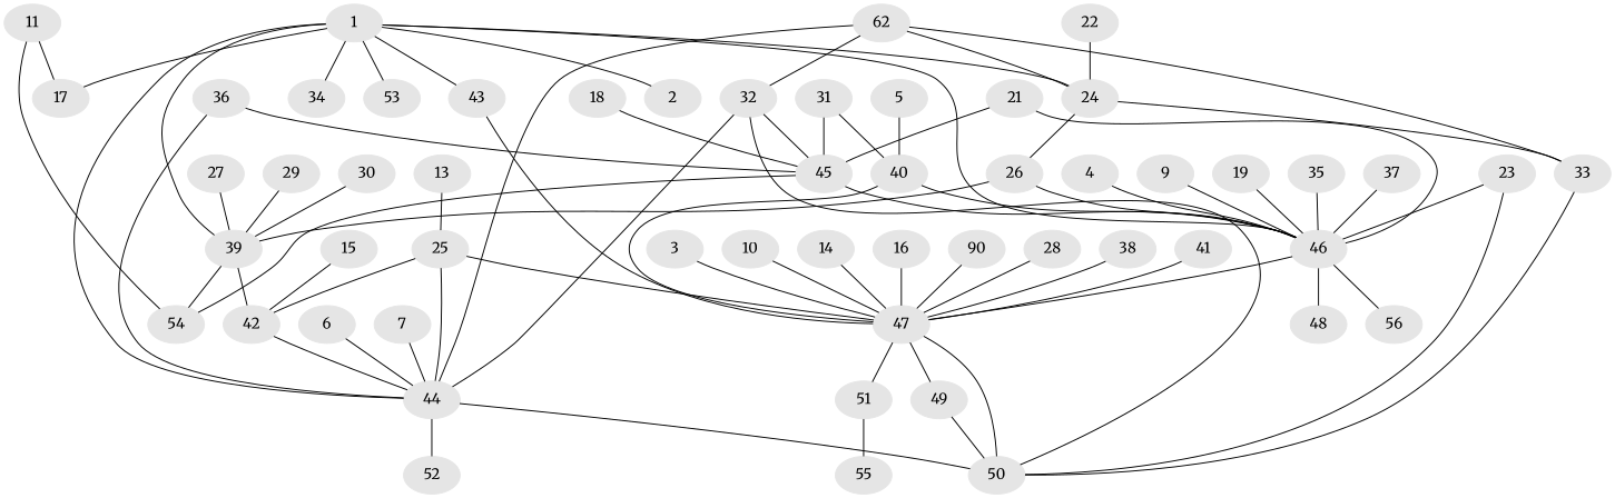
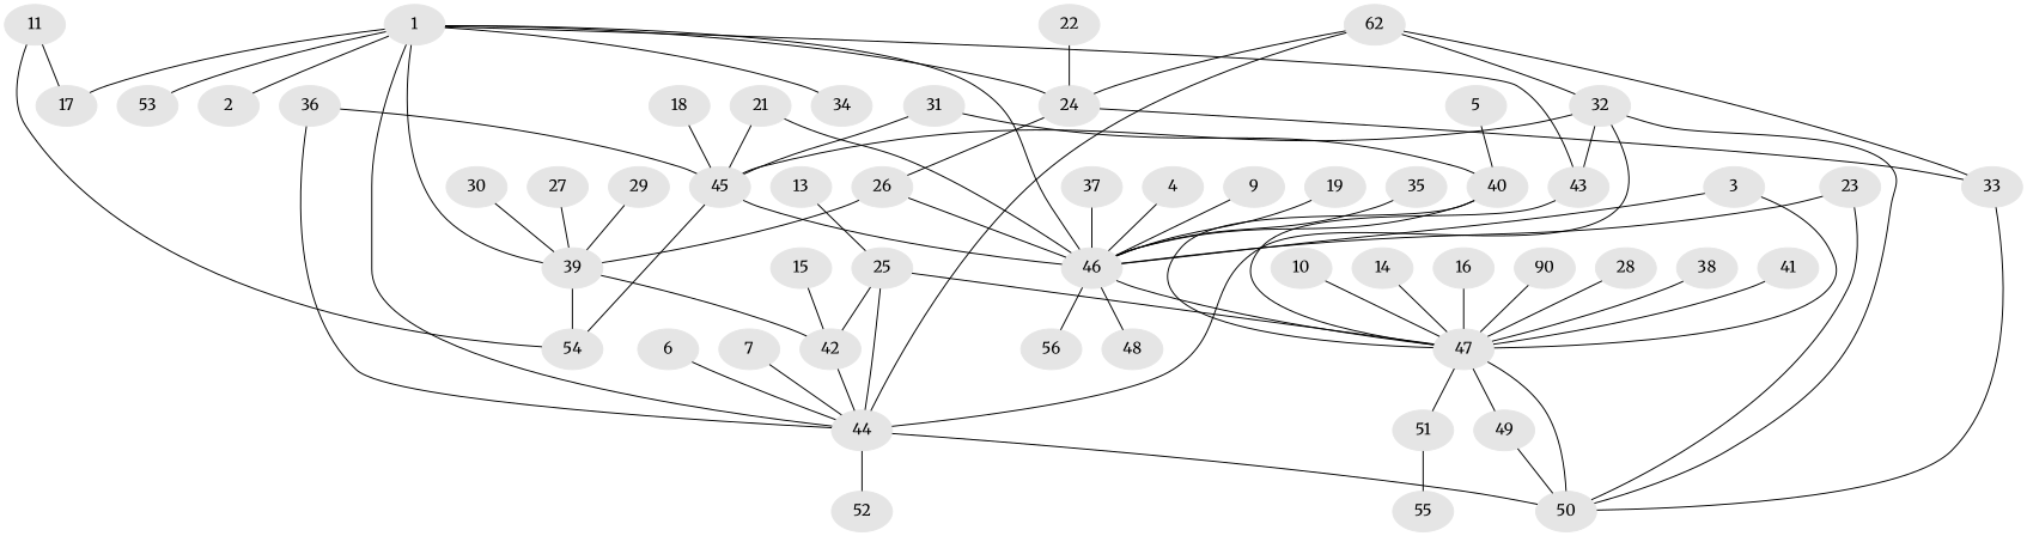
  graph {
    fontname=Merriweather
    node [color=gray90 fontname=Merriweather style=filled]
    edge [fontname=Merriweather weight=1.0]
    1
    2
    17
    24
    34
    39
    43
    44
    46
    53
    33
    26
    42
    54
    47
    50
    52
    48
    56
    3
    49
    51
    4
    5
    40
    6
    7
    9
    10
    11
    n31 [label=62]
    32
    45
    13
    25
    14
    15
    16
    18
    19
    n41 [label=90]
    21
    22
    23
    27
    28
    29
    30
    31
    35
    36
    37
    38
    41
    55
    1 -- 2
    1 -- 17
    1 -- 24
    1 -- 34
    1 -- 39 [weight=2.0]
    1 -- 43
    1 -- 44
    1 -- 46
    1 -- 53
    24 -- 33
    24 -- 26
    39 -- 42
    39 -- 54
    43 -- 47
    44 -- 50 [weight=2.0]
    44 -- 52
    46 -- 47
    46 -- 48
    46 -- 56
    33 -- 50
    26 -- 39 [weight=2.0]
    26 -- 46
    42 -- 44
    47 -- 50
    47 -- 49
    47 -- 51
+   3 -- 46
    3 -- 47
    49 -- 50
    51 -- 55
    4 -- 46
    5 -- 40
    40 -- 46
    40 -- 47
    6 -- 44
    7 -- 44
    9 -- 46
    10 -- 47
    11 -- 17
    11 -- 54
    n31 -- 24
    n31 -- 44
    n31 -- 33
    n31 -- 32
+   32 -- 43
    32 -- 44
    32 -- 50
    32 -- 45
    45 -- 46
    45 -- 54
    13 -- 25
    25 -- 44
    25 -- 42
    25 -- 47
    14 -- 47
    15 -- 42
    16 -- 47
    18 -- 45
    19 -- 46
    n41 -- 47
    21 -- 46
    21 -- 45
    22 -- 24
    23 -- 46
    23 -- 50
    27 -- 39
    28 -- 47
    29 -- 39
    30 -- 39
    31 -- 40
    31 -- 45
    35 -- 46
    36 -- 44
    36 -- 45
    37 -- 46
    38 -- 47
    41 -- 47
  }
